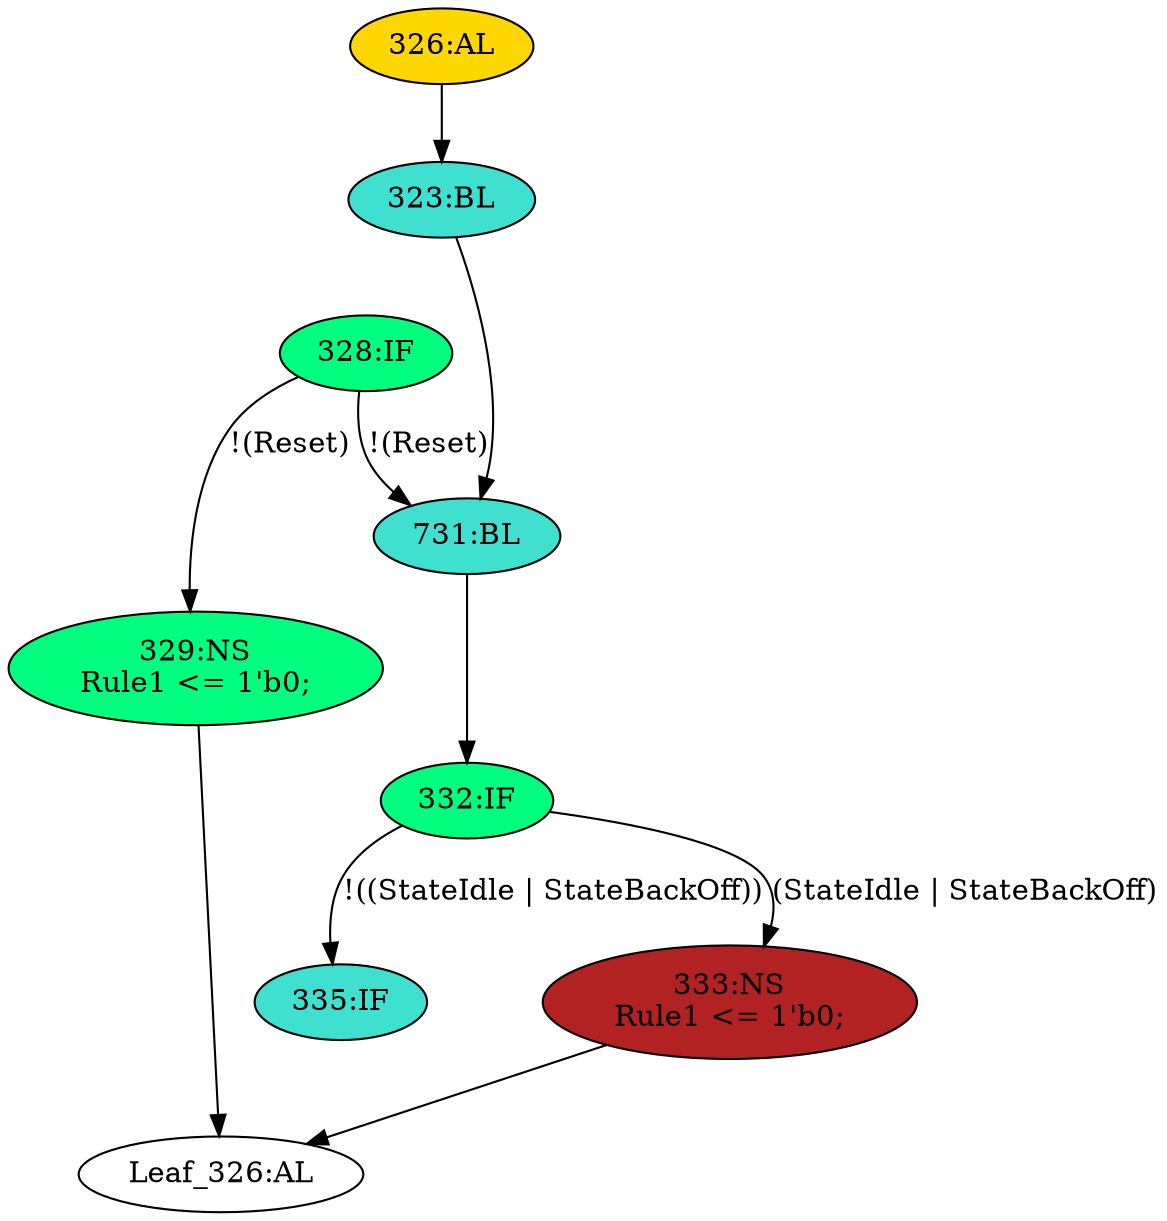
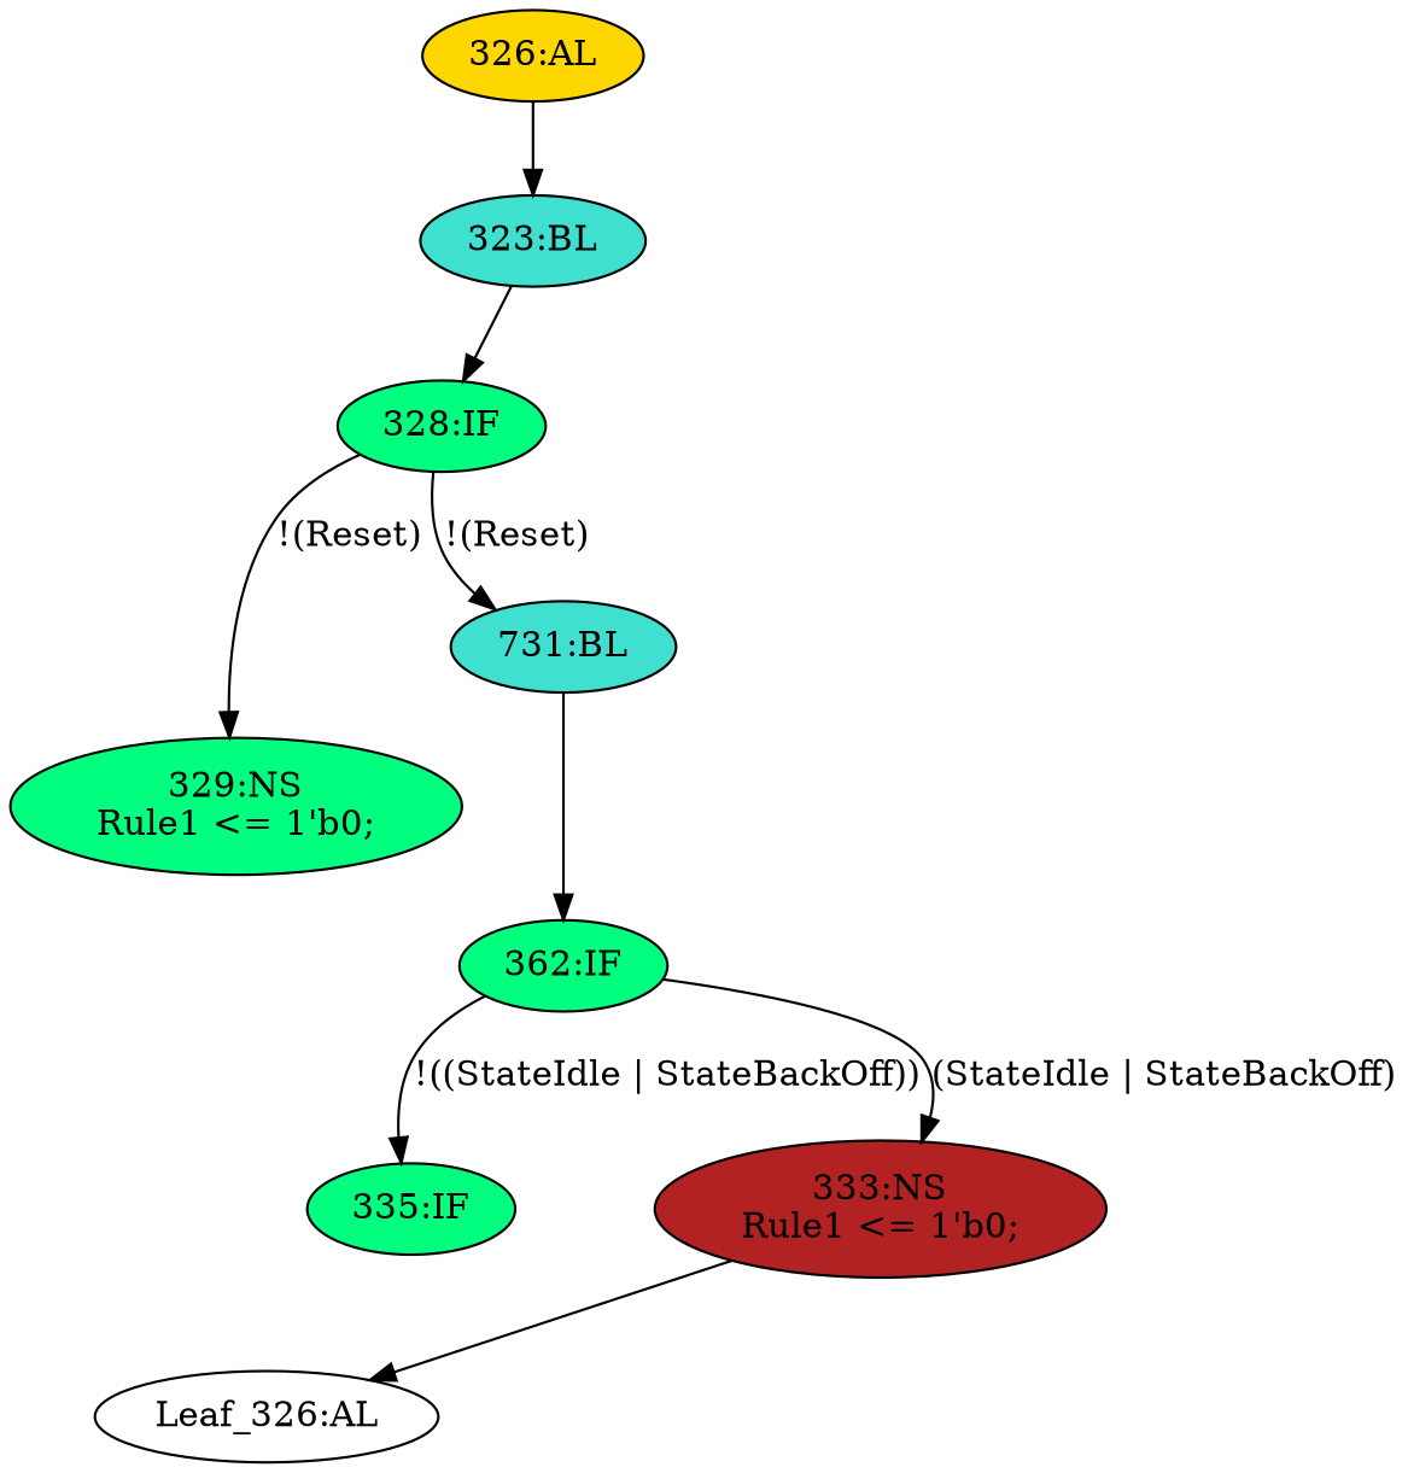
  strict digraph {
    node [fillcolor=springgreen statements="[]" style=filled typ=IfStatement]
    edge [cond="[]" lineno=None]
    n1 [def_var="['Rule1']" label="Leaf_326:AL" fillcolor="" statements="" style="" typ=""]
-   n2 [ast="<pyverilog.vparser.ast.IfStatement object at 0x7ff80673ea50>" fillcolor=turquoise label="335:IF"]
+   n2 [ast="<pyverilog.vparser.ast.IfStatement object at 0x7ff80673ea50>" label="335:IF"]
    n3 [ast="<pyverilog.vparser.ast.IfStatement object at 0x7ff826da4150>" label="328:IF"]
    n4 [ast="<pyverilog.vparser.ast.NonblockingSubstitution object at 0x7ff826da4450>" label="329:NS\nRule1 <= 1'b0;" statements="[<pyverilog.vparser.ast.NonblockingSubstitution object at 0x7ff826da4450>]" typ=NonblockingSubstitution]
    n5 [ast="<pyverilog.vparser.ast.Block object at 0x7ff826da4190>" fillcolor=turquoise label="731:BL" typ=Block]
-   n6 [ast="<pyverilog.vparser.ast.IfStatement object at 0x7ff826da41d0>" label="332:IF"]
+   n6 [ast="<pyverilog.vparser.ast.IfStatement object at 0x7ff826da41d0>" label="362:IF"]
    n7 [ast="<pyverilog.vparser.ast.NonblockingSubstitution object at 0x7ff826da4210>" fillcolor=firebrick label="333:NS\nRule1 <= 1'b0;" statements="[<pyverilog.vparser.ast.NonblockingSubstitution object at 0x7ff826da4210>]" typ=NonblockingSubstitution]
    n8 [ast="<pyverilog.vparser.ast.Block object at 0x7ff826da45d0>" fillcolor=turquoise label="323:BL" typ=Block]
    n9 [ast="<pyverilog.vparser.ast.Always object at 0x7ff826da4610>" clk_sens=False fillcolor=gold label="326:AL" sens="['MTxClk', 'Reset']" typ=Always use_var="['StateIdle', 'StateBackOff', 'Reset', 'FullD', 'StatePreamble']"]
    n3 -> n4 [cond="['Reset']" label="!(Reset)" lineno=328]
    n3 -> n5 [cond="['Reset']" label="!(Reset)" lineno=328]
-   n4 -> n1
    n5 -> n6
    n6 -> n2 [cond="['StateIdle', 'StateBackOff']" label="!((StateIdle | StateBackOff))" lineno=332]
    n6 -> n7 [cond="['StateIdle', 'StateBackOff']" label="(StateIdle | StateBackOff)" lineno=332]
    n7 -> n1
-   n8 -> n5
+   n8 -> n3
    n9 -> n8
  }
